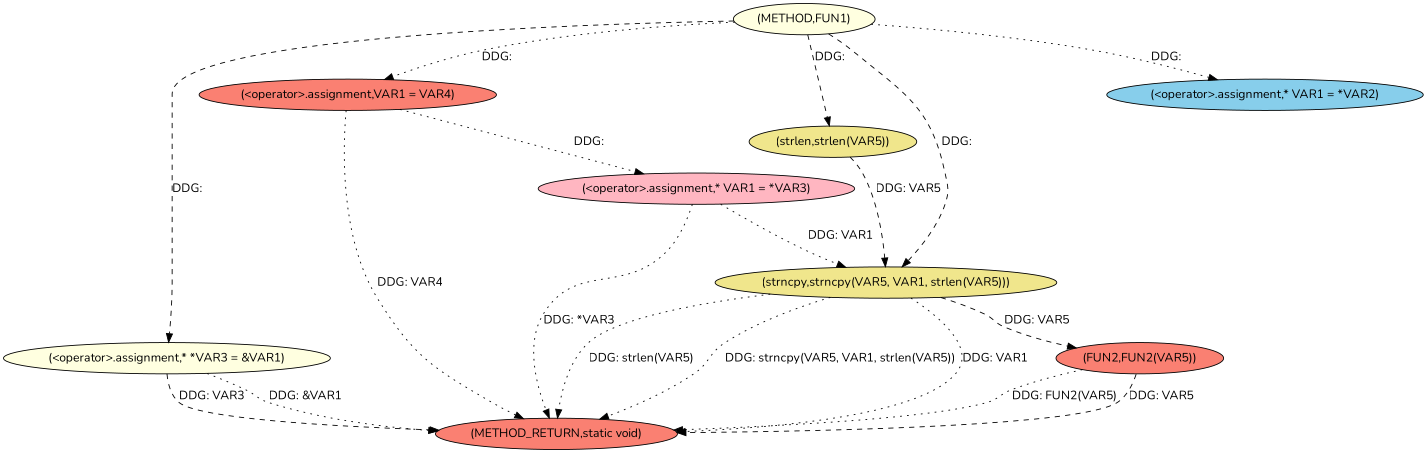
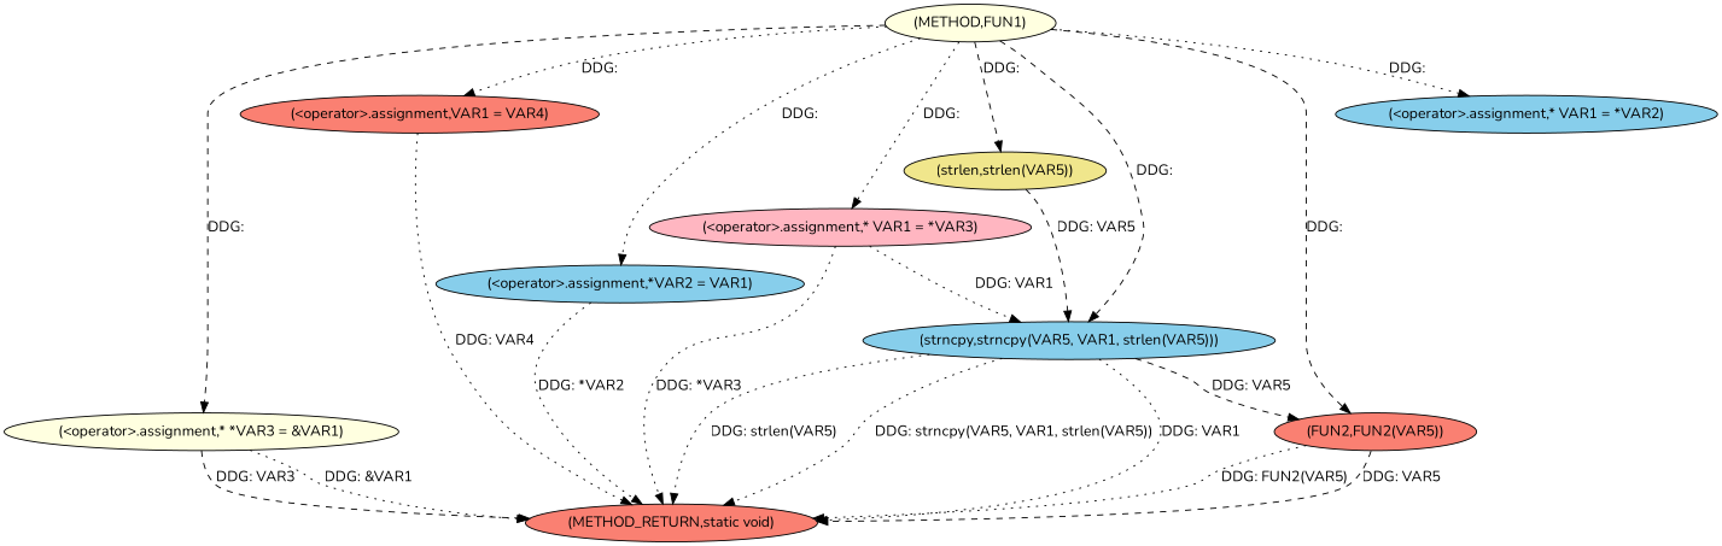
  digraph {
    fontname=Nunito
    node [fillcolor=salmon fontname=Nunito style=filled]
    edge [fontname=Nunito style=dotted]
    n1 [fillcolor=lightyellow label="(METHOD,FUN1)"]
    n2 [fillcolor=lightyellow label="(<operator>.assignment,* *VAR3 = &VAR1)"]
    n3 [fillcolor=skyblue label="(<operator>.assignment,* VAR1 = *VAR2)"]
    n4 [label="(<operator>.assignment,VAR1 = VAR4)"]
+   n5 [fillcolor=skyblue label="(<operator>.assignment,*VAR2 = VAR1)"]
    n6 [fillcolor=lightpink label="(<operator>.assignment,* VAR1 = *VAR3)"]
-   n7 [fillcolor=khaki label="(strncpy,strncpy(VAR5, VAR1, strlen(VAR5)))"]
+   n7 [fillcolor=skyblue label="(strncpy,strncpy(VAR5, VAR1, strlen(VAR5)))"]
    n8 [fillcolor=khaki label="(strlen,strlen(VAR5))"]
    n9 [label="(FUN2,FUN2(VAR5))"]
    n10 [label="(METHOD_RETURN,static void)"]
    n1 -> n2 [label="DDG: " style=dashed]
    n1 -> n3 [label="DDG: "]
    n1 -> n4 [label="DDG: "]
-   n4 -> n6 [label="DDG: "]
+   n1 -> n5 [label="DDG: "]
+   n1 -> n6 [label="DDG: "]
    n1 -> n7 [label="DDG: " style=dashed]
    n1 -> n8 [label="DDG: " style=dashed]
+   n1 -> n9 [label="DDG: " style=dashed]
    n2 -> n10 [label="DDG: VAR3" style=dashed]
    n2 -> n10 [label="DDG: &VAR1"]
    n4 -> n10 [label="DDG: VAR4"]
+   n5 -> n10 [label="DDG: *VAR2"]
    n6 -> n7 [label="DDG: VAR1"]
    n6 -> n10 [label="DDG: *VAR3"]
    n7 -> n9 [label="DDG: VAR5" style=dashed]
    n7 -> n10 [label="DDG: strlen(VAR5)"]
    n7 -> n10 [label="DDG: strncpy(VAR5, VAR1, strlen(VAR5))"]
    n7 -> n10 [label="DDG: VAR1"]
    n8 -> n7 [label="DDG: VAR5" style=dashed]
    n9 -> n10 [label="DDG: FUN2(VAR5)"]
    n9 -> n10 [label="DDG: VAR5" style=dashed]
  }
